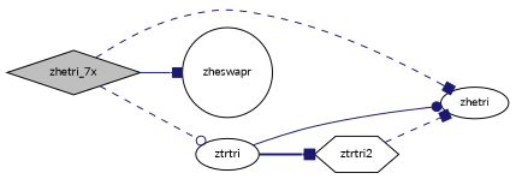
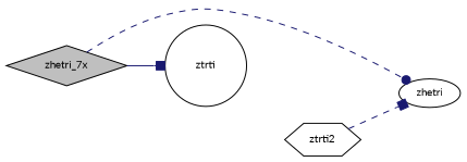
  digraph {
    fontname=Lato
    rankdir=LR
    node [color=black fillcolor=white fontname=Lato fontsize=10 shape=ellipse style=filled]
    edge [arrowhead=box color=midnightblue fontname=Lato fontsize=10 labelfontname=Helvetica labelfontsize=10 style=dashed]
    n1 [fillcolor=grey75 fontcolor=black height=0.2 label=zhetri_7x shape=diamond width=0.4]
    n2 [height=0.2 label=zhetri width=0.4]
-   n3 [height=0.2 label=zheswapr shape=circle width=0.4]
-   n4 [height=0.2 label=ztrtri width=0.4]
-   n5 [height=0.2 label=ztrtri2 shape=hexagon width=0.4]
-   n1 -> n2
+   n3 [height=0.2 label=ztrti shape=circle width=0.4]
+   n5 [height=0.2 label=ztrti2 shape=hexagon width=0.4]
+   n1 -> n2 [arrowhead=dot]
    n1 -> n3 [style=solid]
-   n1 -> n4 [arrowhead=odot]
-   n4 -> n2 [arrowhead=dot style=solid]
-   n4 -> n5 [style=bold]
    n5 -> n2
  }
